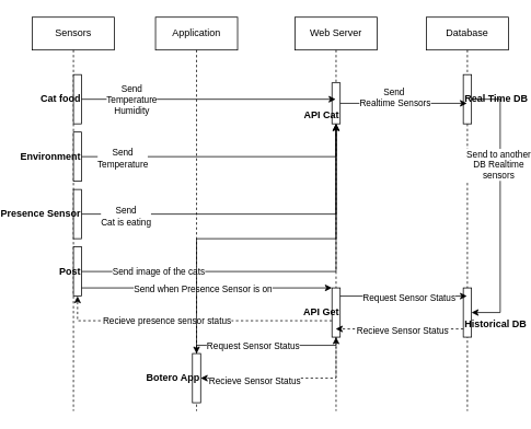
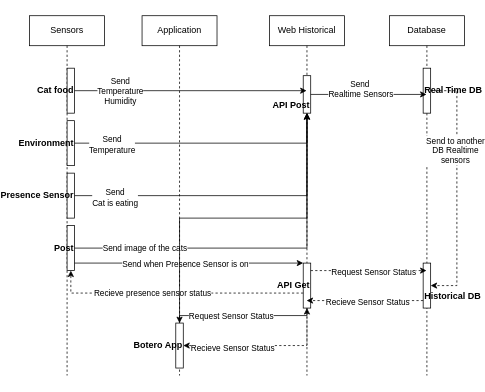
  <mxCell id="0" />
  <mxCell id="1" parent="0" />
  <mxCell id="2" value="Sensors" style="shape=umlLifeline;perimeter=lifelinePerimeter;whiteSpace=wrap;html=1;container=0;dropTarget=0;collapsible=0;recursiveResize=0;outlineConnect=0;portConstraint=eastwest;newEdgeStyle={&quot;edgeStyle&quot;:&quot;elbowEdgeStyle&quot;,&quot;elbow&quot;:&quot;vertical&quot;,&quot;curved&quot;:0,&quot;rounded&quot;:0};" parent="1" vertex="1"><mxGeometry x="20" y="20" width="100" height="480" as="geometry" /></mxCell>
  <mxCell id="3" value="&lt;b&gt;Cat food&lt;/b&gt;" style="html=1;points=[];perimeter=orthogonalPerimeter;outlineConnect=0;targetShapes=umlLifeline;portConstraint=eastwest;newEdgeStyle={&quot;edgeStyle&quot;:&quot;elbowEdgeStyle&quot;,&quot;elbow&quot;:&quot;vertical&quot;,&quot;curved&quot;:0,&quot;rounded&quot;:0};align=right;" parent="2" vertex="1"><mxGeometry x="50" y="70" width="10" height="60" as="geometry" /></mxCell>
  <mxCell id="4" value="&lt;b&gt;Environment&lt;/b&gt;" style="html=1;points=[];perimeter=orthogonalPerimeter;outlineConnect=0;targetShapes=umlLifeline;portConstraint=eastwest;newEdgeStyle={&quot;edgeStyle&quot;:&quot;elbowEdgeStyle&quot;,&quot;elbow&quot;:&quot;vertical&quot;,&quot;curved&quot;:0,&quot;rounded&quot;:0};align=right;" vertex="1" parent="2"><mxGeometry x="50" y="140" width="10" height="60" as="geometry" /></mxCell>
  <mxCell id="5" value="&lt;b&gt;Presence Sensor&lt;/b&gt;" style="html=1;points=[];perimeter=orthogonalPerimeter;outlineConnect=0;targetShapes=umlLifeline;portConstraint=eastwest;newEdgeStyle={&quot;edgeStyle&quot;:&quot;elbowEdgeStyle&quot;,&quot;elbow&quot;:&quot;vertical&quot;,&quot;curved&quot;:0,&quot;rounded&quot;:0};align=right;" vertex="1" parent="2"><mxGeometry x="50" y="210" width="10" height="60" as="geometry" /></mxCell>
  <mxCell id="6" value="&lt;b&gt;Post&lt;/b&gt;" style="html=1;points=[];perimeter=orthogonalPerimeter;outlineConnect=0;targetShapes=umlLifeline;portConstraint=eastwest;newEdgeStyle={&quot;edgeStyle&quot;:&quot;elbowEdgeStyle&quot;,&quot;elbow&quot;:&quot;vertical&quot;,&quot;curved&quot;:0,&quot;rounded&quot;:0};align=right;" vertex="1" parent="2"><mxGeometry x="50" y="280" width="10" height="60" as="geometry" /></mxCell>
- <mxCell id="7" value="Web Server" style="shape=umlLifeline;perimeter=lifelinePerimeter;whiteSpace=wrap;html=1;container=0;dropTarget=0;collapsible=0;recursiveResize=0;outlineConnect=0;portConstraint=eastwest;newEdgeStyle={&quot;edgeStyle&quot;:&quot;elbowEdgeStyle&quot;,&quot;elbow&quot;:&quot;vertical&quot;,&quot;curved&quot;:0,&quot;rounded&quot;:0};" parent="1" vertex="1"><mxGeometry x="340" y="20" width="100" height="480" as="geometry" /></mxCell>
- <mxCell id="8" value="&lt;div&gt;&lt;b&gt;&lt;br&gt;&lt;/b&gt;&lt;/div&gt;&lt;b&gt;&lt;div&gt;&lt;b&gt;&lt;br&gt;&lt;/b&gt;&lt;/div&gt;API Cat&lt;/b&gt;" style="html=1;points=[];perimeter=orthogonalPerimeter;outlineConnect=0;targetShapes=umlLifeline;portConstraint=eastwest;newEdgeStyle={&quot;edgeStyle&quot;:&quot;elbowEdgeStyle&quot;,&quot;elbow&quot;:&quot;vertical&quot;,&quot;curved&quot;:0,&quot;rounded&quot;:0};align=right;" parent="7" vertex="1"><mxGeometry x="45" y="80" width="10" height="50" as="geometry" /></mxCell>
+ <mxCell id="7" value="Web Historical" style="shape=umlLifeline;perimeter=lifelinePerimeter;whiteSpace=wrap;html=1;container=0;dropTarget=0;collapsible=0;recursiveResize=0;outlineConnect=0;portConstraint=eastwest;newEdgeStyle={&quot;edgeStyle&quot;:&quot;elbowEdgeStyle&quot;,&quot;elbow&quot;:&quot;vertical&quot;,&quot;curved&quot;:0,&quot;rounded&quot;:0};" parent="1" vertex="1"><mxGeometry x="340" y="20" width="100" height="480" as="geometry" /></mxCell>
+ <mxCell id="8" value="&lt;div&gt;&lt;b&gt;&lt;br&gt;&lt;/b&gt;&lt;/div&gt;&lt;b&gt;&lt;div&gt;&lt;b&gt;&lt;br&gt;&lt;/b&gt;&lt;/div&gt;API Post&lt;/b&gt;" style="html=1;points=[];perimeter=orthogonalPerimeter;outlineConnect=0;targetShapes=umlLifeline;portConstraint=eastwest;newEdgeStyle={&quot;edgeStyle&quot;:&quot;elbowEdgeStyle&quot;,&quot;elbow&quot;:&quot;vertical&quot;,&quot;curved&quot;:0,&quot;rounded&quot;:0};align=right;" parent="7" vertex="1"><mxGeometry x="45" y="80" width="10" height="50" as="geometry" /></mxCell>
  <mxCell id="9" value="&lt;b&gt;API Get&lt;/b&gt;" style="html=1;points=[];perimeter=orthogonalPerimeter;outlineConnect=0;targetShapes=umlLifeline;portConstraint=eastwest;newEdgeStyle={&quot;edgeStyle&quot;:&quot;elbowEdgeStyle&quot;,&quot;elbow&quot;:&quot;vertical&quot;,&quot;curved&quot;:0,&quot;rounded&quot;:0};align=right;" vertex="1" parent="7"><mxGeometry x="45" y="330" width="10" height="60" as="geometry" /></mxCell>
  <mxCell id="10" value="Database" style="shape=umlLifeline;perimeter=lifelinePerimeter;whiteSpace=wrap;html=1;container=0;dropTarget=0;collapsible=0;recursiveResize=0;outlineConnect=0;portConstraint=eastwest;newEdgeStyle={&quot;edgeStyle&quot;:&quot;elbowEdgeStyle&quot;,&quot;elbow&quot;:&quot;vertical&quot;,&quot;curved&quot;:0,&quot;rounded&quot;:0};" vertex="1" parent="1"><mxGeometry x="500" y="20" width="100" height="480" as="geometry" /></mxCell>
  <mxCell id="11" value="&lt;div&gt;&lt;b&gt;&lt;br&gt;&lt;/b&gt;&lt;/div&gt;&lt;b&gt;&lt;div&gt;&lt;b&gt;&lt;br&gt;&lt;/b&gt;&lt;/div&gt;Historical DB&lt;/b&gt;" style="html=1;points=[];perimeter=orthogonalPerimeter;outlineConnect=0;targetShapes=umlLifeline;portConstraint=eastwest;newEdgeStyle={&quot;edgeStyle&quot;:&quot;elbowEdgeStyle&quot;,&quot;elbow&quot;:&quot;vertical&quot;,&quot;curved&quot;:0,&quot;rounded&quot;:0};align=left;" vertex="1" parent="10"><mxGeometry x="45" y="330" width="10" height="60" as="geometry" /></mxCell>
  <mxCell id="12" value="&lt;b&gt;Real Time DB&lt;/b&gt;" style="html=1;points=[];perimeter=orthogonalPerimeter;outlineConnect=0;targetShapes=umlLifeline;portConstraint=eastwest;newEdgeStyle={&quot;edgeStyle&quot;:&quot;elbowEdgeStyle&quot;,&quot;elbow&quot;:&quot;vertical&quot;,&quot;curved&quot;:0,&quot;rounded&quot;:0};align=left;" vertex="1" parent="10"><mxGeometry x="45" y="70" width="10" height="60" as="geometry" /></mxCell>
- <mxCell id="13" value="" style="edgeStyle=elbowEdgeStyle;rounded=0;orthogonalLoop=1;jettySize=auto;html=1;elbow=vertical;curved=0;" edge="1" parent="10" source="12" target="11"><mxGeometry relative="1" as="geometry"><mxPoint x="135" y="100" as="targetPoint" /><Array as="points"><mxPoint x="90" y="210" /></Array></mxGeometry></mxCell>
+ <mxCell id="13" value="" style="edgeStyle=elbowEdgeStyle;rounded=0;orthogonalLoop=1;jettySize=auto;html=1;elbow=vertical;curved=0;dashed=1;" edge="1" parent="10" source="12" target="11"><mxGeometry relative="1" as="geometry"><mxPoint x="135" y="100" as="targetPoint" /><Array as="points"><mxPoint x="90" y="210" /></Array></mxGeometry></mxCell>
  <mxCell id="14" value="Send to another&lt;div&gt;DB Realtime&lt;/div&gt;&lt;div&gt;sensors&lt;/div&gt;" style="edgeLabel;html=1;align=center;verticalAlign=middle;resizable=0;points=[];" vertex="1" connectable="0" parent="13"><mxGeometry x="-0.309" y="-3" relative="1" as="geometry"><mxPoint as="offset" /></mxGeometry></mxCell>
  <mxCell id="15" value="Application" style="shape=umlLifeline;perimeter=lifelinePerimeter;whiteSpace=wrap;html=1;container=0;dropTarget=0;collapsible=0;recursiveResize=0;outlineConnect=0;portConstraint=eastwest;newEdgeStyle={&quot;edgeStyle&quot;:&quot;elbowEdgeStyle&quot;,&quot;elbow&quot;:&quot;vertical&quot;,&quot;curved&quot;:0,&quot;rounded&quot;:0};" vertex="1" parent="1"><mxGeometry x="170" y="20" width="100" height="480" as="geometry" /></mxCell>
  <mxCell id="16" value="&lt;b&gt;Botero App&lt;/b&gt;" style="html=1;points=[];perimeter=orthogonalPerimeter;outlineConnect=0;targetShapes=umlLifeline;portConstraint=eastwest;newEdgeStyle={&quot;edgeStyle&quot;:&quot;elbowEdgeStyle&quot;,&quot;elbow&quot;:&quot;vertical&quot;,&quot;curved&quot;:0,&quot;rounded&quot;:0};align=right;" vertex="1" parent="15"><mxGeometry x="45" y="410" width="10" height="60" as="geometry" /></mxCell>
  <mxCell id="17" value="" style="edgeStyle=elbowEdgeStyle;rounded=0;orthogonalLoop=1;jettySize=auto;html=1;elbow=vertical;curved=0;align=center;" edge="1" parent="1" source="6" target="8"><mxGeometry relative="1" as="geometry"><Array as="points"><mxPoint x="250" y="330" /></Array></mxGeometry></mxCell>
  <mxCell id="18" value="Send image of the cats" style="edgeLabel;html=1;align=left;verticalAlign=middle;resizable=0;points=[];" vertex="1" connectable="0" parent="17"><mxGeometry x="-0.853" relative="1" as="geometry"><mxPoint as="offset" /></mxGeometry></mxCell>
  <mxCell id="19" value="" style="edgeStyle=elbowEdgeStyle;rounded=0;orthogonalLoop=1;jettySize=auto;html=1;elbow=vertical;curved=0;" edge="1" parent="1" source="3" target="7"><mxGeometry relative="1" as="geometry" /></mxCell>
  <mxCell id="20" value="&lt;div&gt;Send&lt;/div&gt;Temperature&lt;div&gt;Humidity&lt;/div&gt;" style="edgeLabel;html=1;align=center;verticalAlign=middle;resizable=0;points=[];" vertex="1" connectable="0" parent="19"><mxGeometry x="-0.612" relative="1" as="geometry"><mxPoint as="offset" /></mxGeometry></mxCell>
  <mxCell id="21" value="" style="edgeStyle=elbowEdgeStyle;rounded=0;orthogonalLoop=1;jettySize=auto;html=1;elbow=vertical;curved=0;" edge="1" parent="1" source="4" target="8"><mxGeometry relative="1" as="geometry"><Array as="points"><mxPoint x="390" y="190" /></Array></mxGeometry></mxCell>
  <mxCell id="22" value="&lt;div&gt;Send&lt;/div&gt;Temperature" style="edgeLabel;html=1;align=center;verticalAlign=middle;resizable=0;points=[];" vertex="1" connectable="0" parent="21"><mxGeometry x="-0.72" y="-1" relative="1" as="geometry"><mxPoint as="offset" /></mxGeometry></mxCell>
  <mxCell id="23" value="" style="edgeStyle=elbowEdgeStyle;rounded=0;orthogonalLoop=1;jettySize=auto;html=1;elbow=vertical;curved=0;" edge="1" parent="1" source="5" target="8"><mxGeometry relative="1" as="geometry"><Array as="points"><mxPoint x="390" y="260" /></Array></mxGeometry></mxCell>
  <mxCell id="24" value="&lt;div&gt;Send&lt;/div&gt;Cat is eating" style="edgeLabel;html=1;align=center;verticalAlign=middle;resizable=0;points=[];" vertex="1" connectable="0" parent="23"><mxGeometry x="-0.748" y="-2" relative="1" as="geometry"><mxPoint as="offset" /></mxGeometry></mxCell>
  <mxCell id="25" value="" style="edgeStyle=elbowEdgeStyle;rounded=0;orthogonalLoop=1;jettySize=auto;html=1;elbow=vertical;curved=0;" edge="1" parent="1" source="8" target="10"><mxGeometry relative="1" as="geometry" /></mxCell>
  <mxCell id="26" value="&lt;div style=&quot;&quot;&gt;Send&amp;nbsp;&lt;/div&gt;&lt;div&gt;&lt;div style=&quot;&quot;&gt;Realtime Sensors&lt;/div&gt;&lt;div&gt;&lt;br&gt;&lt;/div&gt;&lt;/div&gt;" style="edgeLabel;html=1;align=center;verticalAlign=middle;resizable=0;points=[];" vertex="1" connectable="0" parent="25"><mxGeometry x="-0.146" y="1" relative="1" as="geometry"><mxPoint as="offset" /></mxGeometry></mxCell>
- <mxCell id="27" value="" style="edgeStyle=elbowEdgeStyle;rounded=0;orthogonalLoop=1;jettySize=auto;html=1;elbow=vertical;curved=0;" edge="1" parent="1" source="9" target="10"><mxGeometry relative="1" as="geometry"><Array as="points"><mxPoint x="460" y="360" /></Array></mxGeometry></mxCell>
+ <mxCell id="27" value="" style="edgeStyle=elbowEdgeStyle;rounded=0;orthogonalLoop=1;jettySize=auto;html=1;elbow=vertical;curved=0;dashed=1;" edge="1" parent="1" source="9" target="10"><mxGeometry relative="1" as="geometry"><Array as="points"><mxPoint x="460" y="360" /></Array></mxGeometry></mxCell>
  <mxCell id="28" value="Request Sensor Status" style="edgeLabel;html=1;align=center;verticalAlign=middle;resizable=0;points=[];" vertex="1" connectable="0" parent="27"><mxGeometry x="0.074" y="-2" relative="1" as="geometry"><mxPoint as="offset" /></mxGeometry></mxCell>
  <mxCell id="29" value="" style="edgeStyle=elbowEdgeStyle;rounded=0;orthogonalLoop=1;jettySize=auto;html=1;elbow=vertical;curved=0;dashed=1;" edge="1" parent="1" source="11" target="7"><mxGeometry relative="1" as="geometry"><Array as="points"><mxPoint x="480" y="400" /></Array></mxGeometry></mxCell>
  <mxCell id="30" value="Recieve Sensor Status" style="edgeLabel;html=1;align=center;verticalAlign=middle;resizable=0;points=[];" vertex="1" connectable="0" parent="29"><mxGeometry x="0.17" y="1" relative="1" as="geometry"><mxPoint x="16" as="offset" /></mxGeometry></mxCell>
  <mxCell id="31" value="" style="edgeStyle=elbowEdgeStyle;rounded=0;orthogonalLoop=1;jettySize=auto;html=1;elbow=vertical;curved=0;dashed=1;" edge="1" parent="1" target="6"><mxGeometry relative="1" as="geometry"><mxPoint x="385" y="390" as="sourcePoint" /><mxPoint x="230" y="390" as="targetPoint" /><Array as="points"><mxPoint x="320" y="390" /></Array></mxGeometry></mxCell>
  <mxCell id="32" value="Recieve presence sensor status" style="edgeLabel;html=1;align=center;verticalAlign=middle;resizable=0;points=[];" vertex="1" connectable="0" parent="31"><mxGeometry x="0.188" y="-1" relative="1" as="geometry"><mxPoint as="offset" /></mxGeometry></mxCell>
  <mxCell id="33" value="" style="edgeStyle=elbowEdgeStyle;rounded=0;orthogonalLoop=1;jettySize=auto;html=1;elbow=vertical;curved=0;" edge="1" parent="1" target="9"><mxGeometry relative="1" as="geometry"><mxPoint x="80" y="350" as="sourcePoint" /><mxPoint x="390" y="360" as="targetPoint" /><Array as="points"><mxPoint x="260" y="350" /></Array></mxGeometry></mxCell>
  <mxCell id="34" value="Send when Presence Sensor is on" style="edgeLabel;html=1;align=left;verticalAlign=middle;resizable=0;points=[];" vertex="1" connectable="0" parent="33"><mxGeometry x="-0.593" y="-1" relative="1" as="geometry"><mxPoint as="offset" /></mxGeometry></mxCell>
  <mxCell id="35" value="" style="edgeStyle=elbowEdgeStyle;rounded=0;orthogonalLoop=1;jettySize=auto;html=1;elbow=vertical;curved=0;" edge="1" parent="1" source="16" target="9"><mxGeometry relative="1" as="geometry" /></mxCell>
  <mxCell id="36" value="Request Sensor Status" style="edgeLabel;html=1;align=center;verticalAlign=middle;resizable=0;points=[];" vertex="1" connectable="0" parent="35"><mxGeometry x="-0.179" relative="1" as="geometry"><mxPoint as="offset" /></mxGeometry></mxCell>
  <mxCell id="37" value="" style="edgeStyle=elbowEdgeStyle;rounded=0;orthogonalLoop=1;jettySize=auto;html=1;elbow=vertical;curved=0;dashed=1;" edge="1" parent="1" source="9" target="16"><mxGeometry relative="1" as="geometry"><mxPoint x="395" y="460" as="sourcePoint" /><mxPoint x="240" y="460" as="targetPoint" /><Array as="points"><mxPoint x="330" y="460" /></Array></mxGeometry></mxCell>
  <mxCell id="38" value="Recieve Sensor Status" style="edgeLabel;html=1;align=center;verticalAlign=middle;resizable=0;points=[];" vertex="1" connectable="0" parent="37"><mxGeometry x="0.395" y="3" relative="1" as="geometry"><mxPoint as="offset" /></mxGeometry></mxCell>
  <mxCell id="39" value="" style="edgeStyle=elbowEdgeStyle;rounded=0;orthogonalLoop=1;jettySize=auto;html=1;elbow=vertical;curved=0;" edge="1" parent="1" source="8" target="16"><mxGeometry relative="1" as="geometry" /></mxCell>
